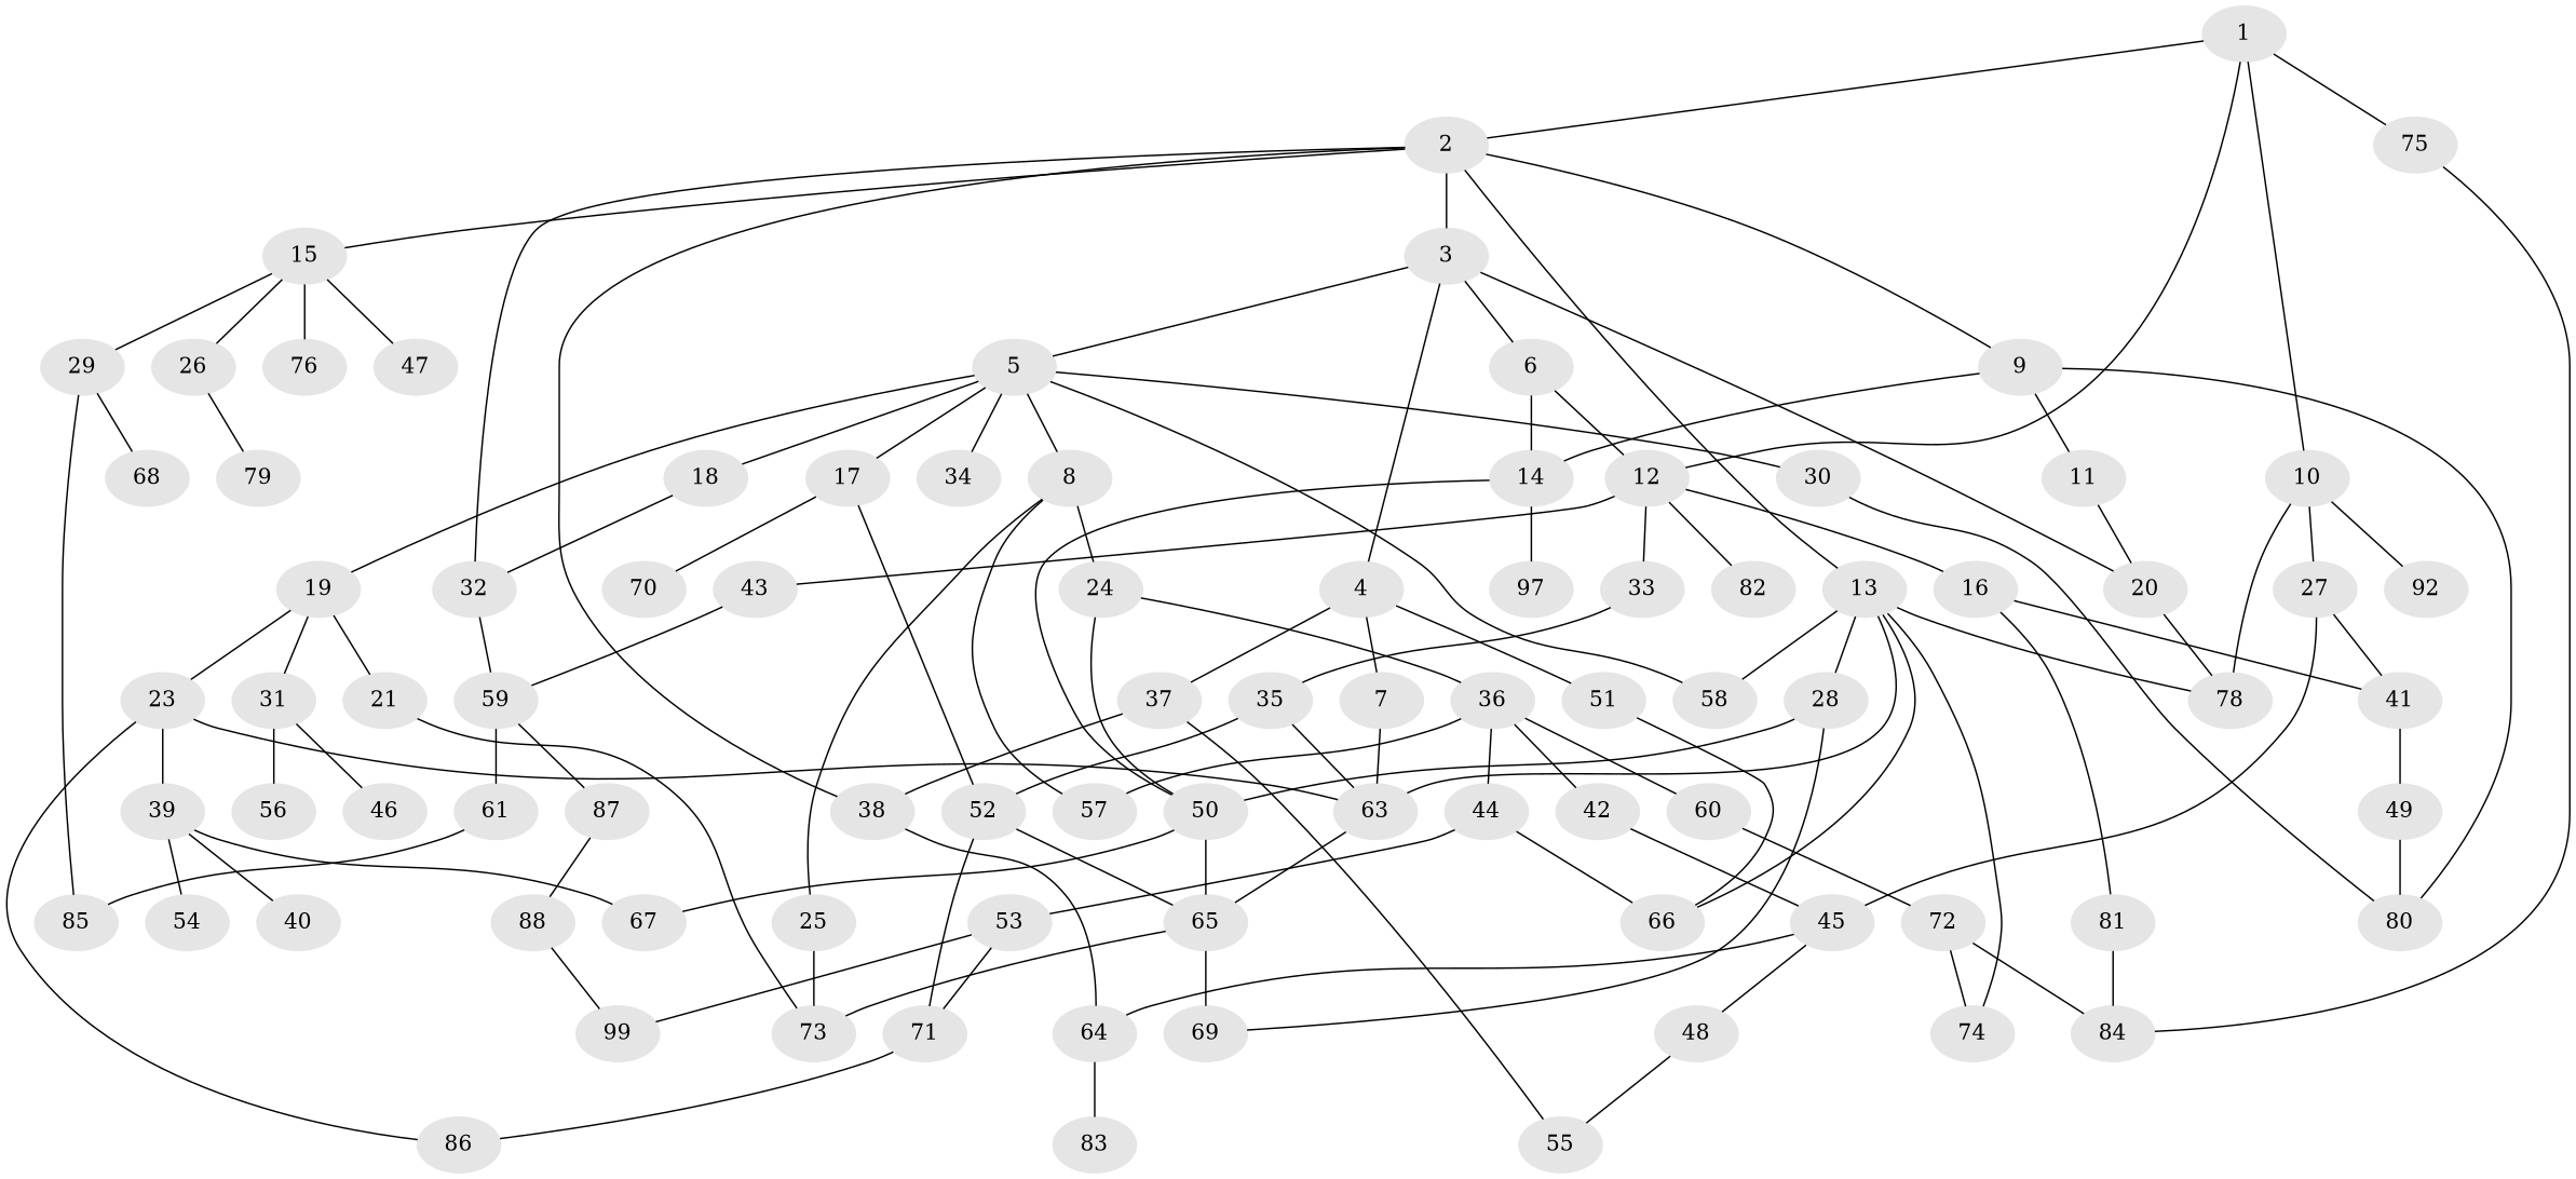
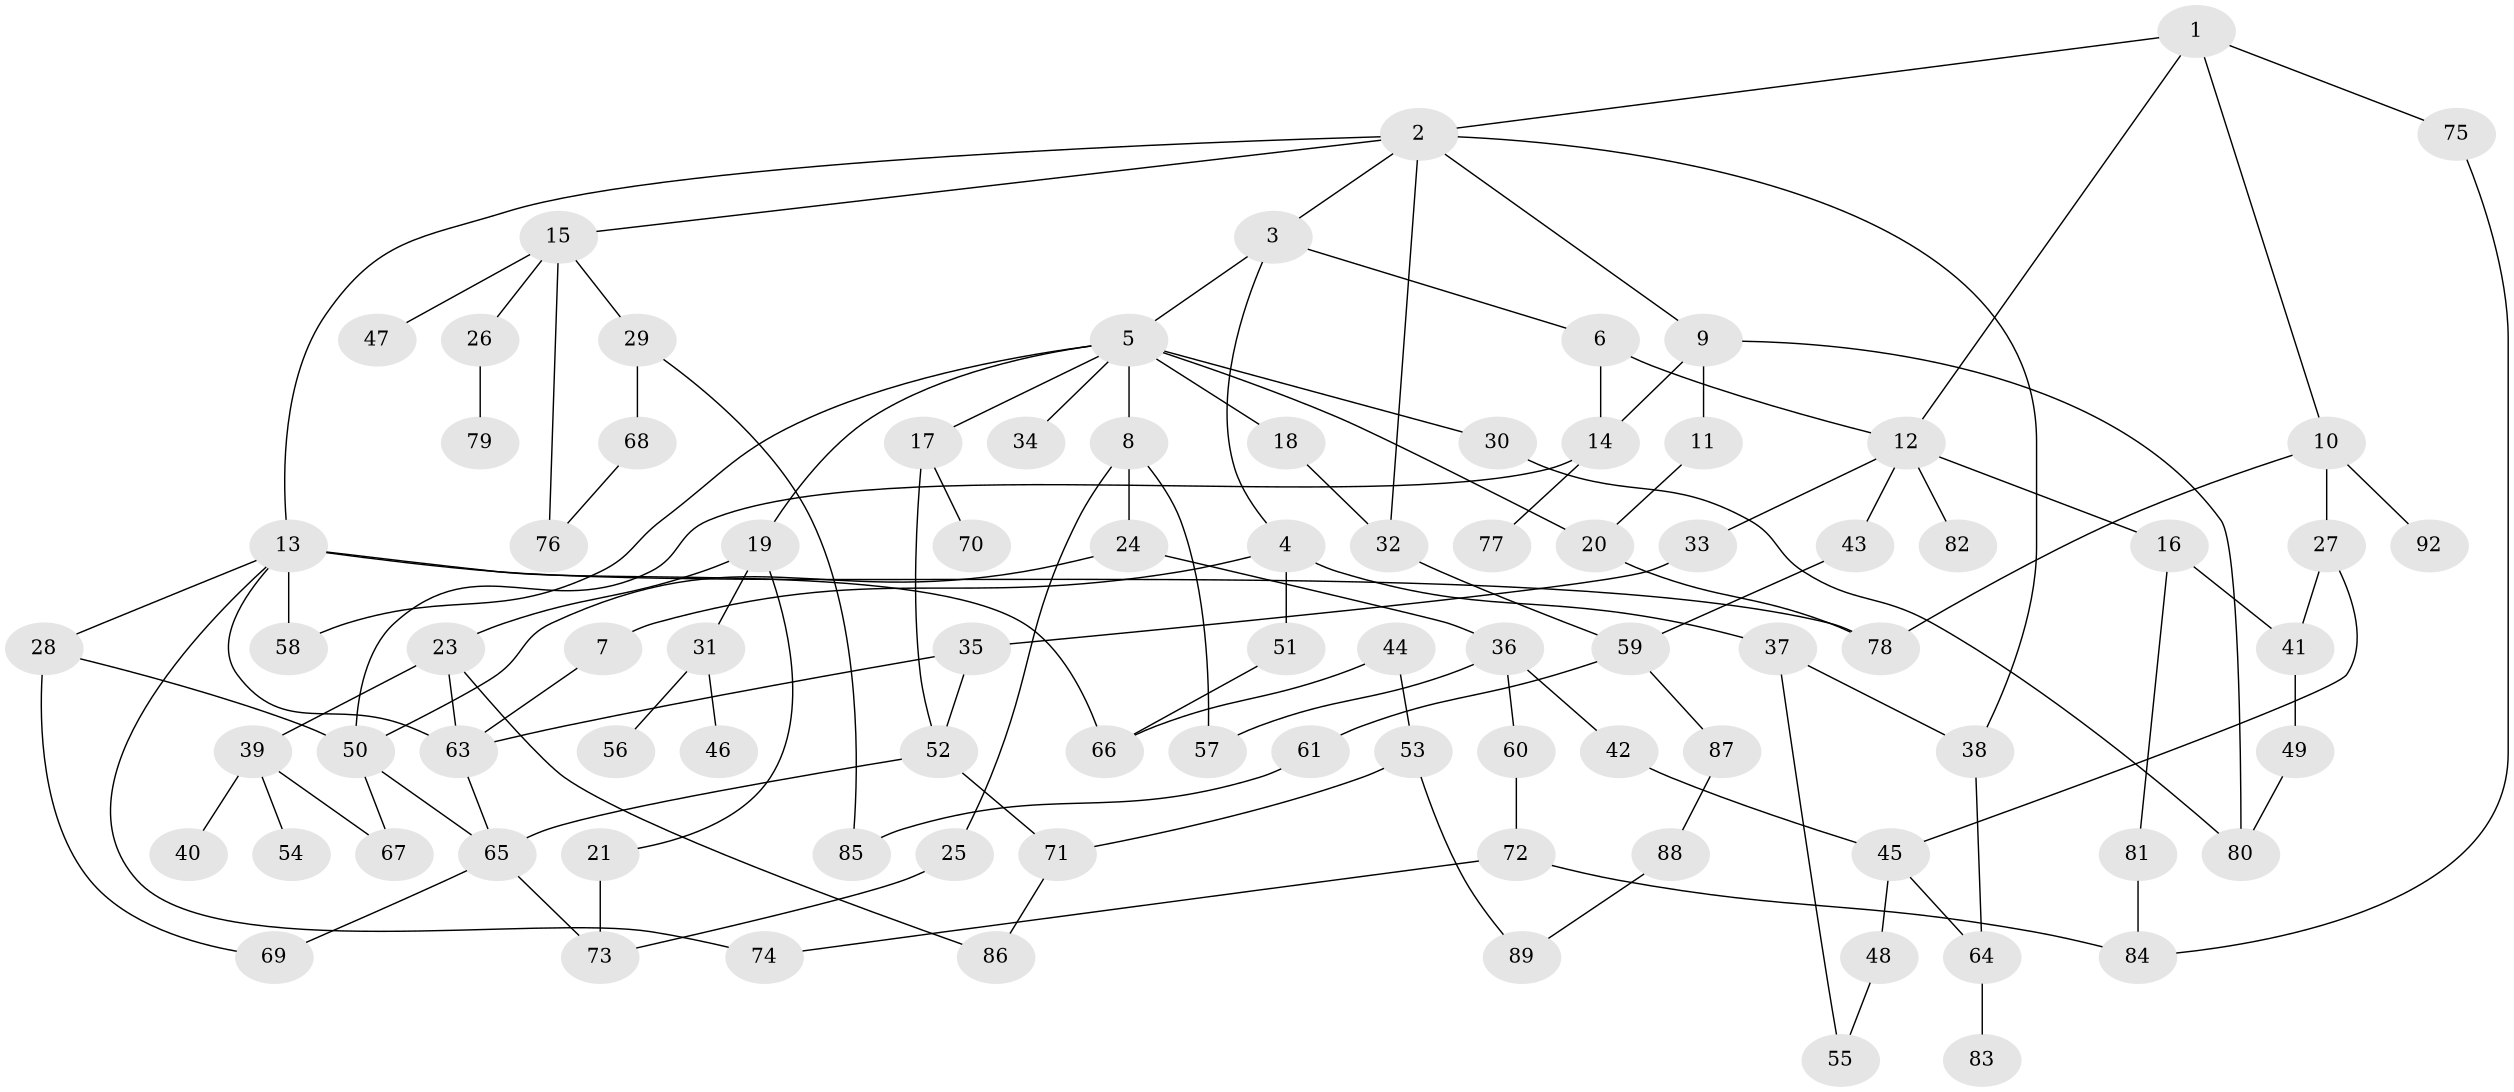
  graph {
    node [color=gray90 style=filled]
    1
    2
    10
    12
    75
    3
    9
    13
    15
    32
    38
    n12 [label=92]
    27
    78
    16
    33
    43
    82
    84
    4
    5
    6
    14
    11
    80
    58
    63
    28
    66
    74
    26
    29
    47
    76
    59
    64
    7
    37
    51
    8
    17
    18
    19
    20
    30
    34
    55
    24
    25
    57
    52
    70
    21
    23
    31
    50
-   77 [label=97]
+   77
    65
    36
    73
    41
    45
    81
    35
    69
    67
    79
    68
    85
    49
    71
    39
    86
    46
    56
    40
    54
    42
    44
    60
    48
    61
    87
    53
    72
    83
-   89 [label=99]
+   89
    88
    1 -- 2
    1 -- 10
    1 -- 12
    1 -- 75
    2 -- 3
    2 -- 9
    2 -- 13
    2 -- 15
    2 -- 32
    2 -- 38
    10 -- n12
    10 -- 27
    10 -- 78
    12 -- 16
    12 -- 33
    12 -- 43
    12 -- 82
    75 -- 84
    3 -- 4
    3 -- 5
    3 -- 6
    9 -- 14
    9 -- 11
    9 -- 80
    13 -- 78
    13 -- 58
    13 -- 63
    13 -- 28
    13 -- 66
    13 -- 74
    15 -- 26
    15 -- 29
    15 -- 47
    15 -- 76
    32 -- 59
    38 -- 64
    27 -- 41
    27 -- 45
    16 -- 41
    16 -- 81
    33 -- 35
    43 -- 59
    4 -- 7
    4 -- 37
    4 -- 51
    5 -- 58
    5 -- 8
    5 -- 17
    5 -- 18
    5 -- 19
-   3 -- 20
+   5 -- 20
    5 -- 30
    5 -- 34
    6 -- 12
    6 -- 14
    14 -- 50
    14 -- 77
    11 -- 20
    63 -- 65
    28 -- 50
    28 -- 69
    26 -- 79
    29 -- 68
    29 -- 85
    59 -- 61
    59 -- 87
    64 -- 83
    7 -- 63
    37 -- 38
    37 -- 55
    51 -- 66
    8 -- 24
    8 -- 25
    8 -- 57
    17 -- 52
    17 -- 70
    18 -- 32
    19 -- 21
    19 -- 23
    19 -- 31
    20 -- 78
    30 -- 80
    24 -- 50
    24 -- 36
    25 -- 73
    52 -- 65
    52 -- 71
    21 -- 73
    23 -- 63
    23 -- 39
    23 -- 86
    31 -- 46
    31 -- 56
    50 -- 65
    50 -- 67
    65 -- 73
    65 -- 69
    36 -- 57
    36 -- 42
-   36 -- 44
    36 -- 60
    41 -- 49
    45 -- 64
    45 -- 48
    81 -- 84
    35 -- 63
    35 -- 52
+   68 -- 76
    49 -- 80
    71 -- 86
    39 -- 67
    39 -- 40
    39 -- 54
    42 -- 45
    44 -- 66
    44 -- 53
    60 -- 72
    48 -- 55
    61 -- 85
    87 -- 88
    53 -- 71
    53 -- 89
    72 -- 84
    72 -- 74
    88 -- 89
  }
